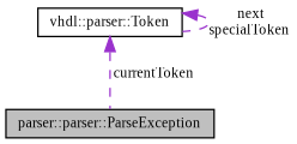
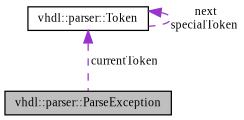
  digraph {
    fontname="Liberation Serif"
    node [color=black fontname="Liberation Serif" fontsize=10 shape=record style=filled]
    edge [color=darkorchid3 dir=back fontname="Liberation Serif" fontsize=10 labelfontname=Helvetica labelfontsize=10 style=dashed]
-   n1 [fillcolor=grey75 fontcolor=black height=0.2 label="parser::parser::ParseException" width=0.4]
+   n1 [fillcolor=grey75 fontcolor=black height=0.2 label="vhdl::parser::ParseException" width=0.4]
    n2 [fillcolor=white height=0.2 label="vhdl::parser::Token" width=0.4]
    n2 -> n1 [label=" currentToken"]
    n2 -> n2 [label=" next\nspecialToken"]
  }
